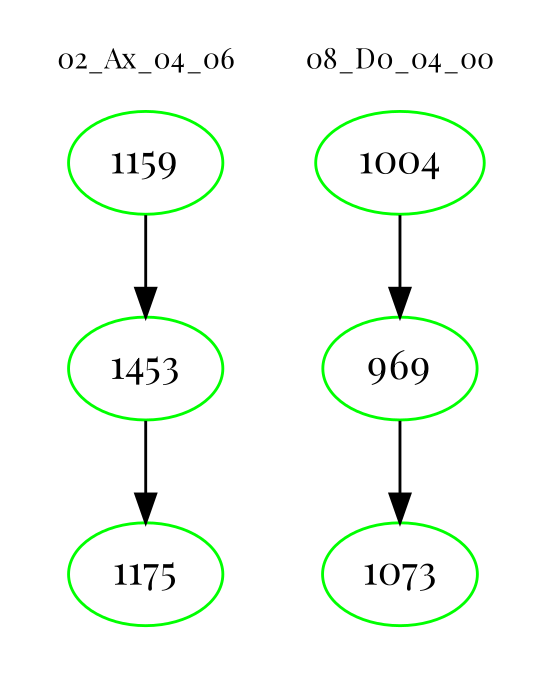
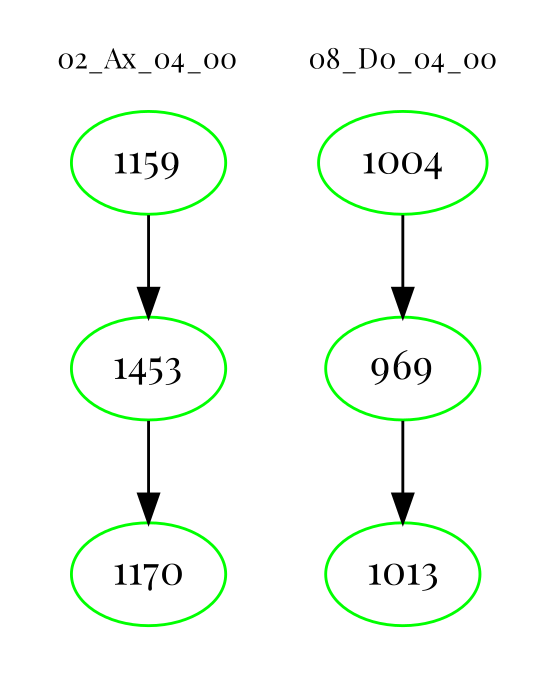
  digraph {
    fontname="Playfair Display"
    node [color=green fontname="Playfair Display"]
    edge [color=black fontname="Playfair Display"]
    n1 [label=1159]
    n2 [label=1453]
-   n3 [label=1175]
+   n3 [label=1170]
    n4 [label=1004]
    n5 [label=969]
-   n6 [label=1073]
+   n6 [label=1013]
    subgraph cluster_1 {
      color=white
      fontsize=10
-     label="02_Ax_04_06"
+     label="02_Ax_04_00"
      n1
      n2
      n3
    }
    subgraph cluster_2 {
      color=white
      fontsize=10
      label="08_D0_04_00"
      n4
      n5
      n6
    }
    n1 -> n2
    n2 -> n3
    n4 -> n5
    n5 -> n6
  }
